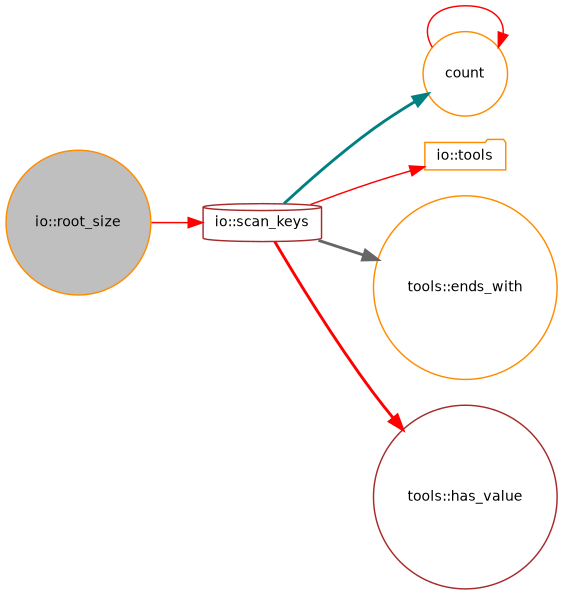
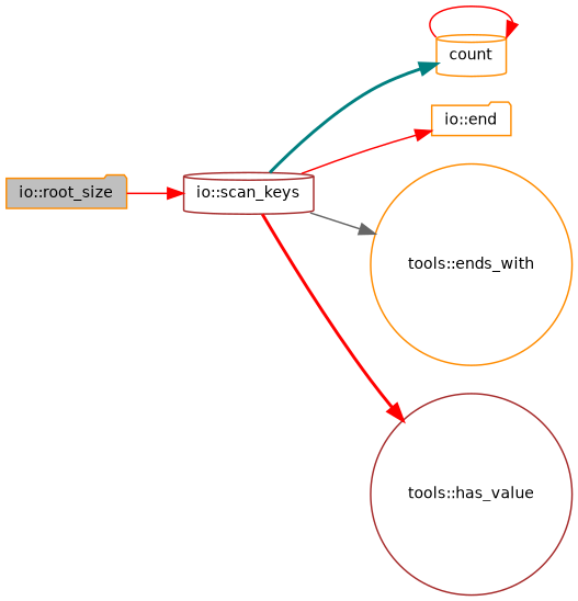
  digraph {
    rankdir=LR
    node [color=darkorange fillcolor=white fontname=Helvetica fontsize=10 shape=folder style=filled]
    edge [color=red fontname=Helvetica fontsize=10 labelfontname=Helvetica labelfontsize=10 style=solid]
-   n1 [fillcolor=grey75 fontcolor=black height=0.2 label="io::root_size" shape=circle width=0.4]
+   n1 [fillcolor=grey75 fontcolor=black height=0.2 label="io::root_size" width=0.4]
    n2 [color=brown height=0.2 label="io::scan_keys" shape=cylinder width=0.4]
-   n3 [height=0.2 label=count shape=circle width=0.4]
-   n4 [height=0.2 label="io::tools" width=0.4]
+   n3 [height=0.2 label=count shape=cylinder width=0.4]
+   n4 [height=0.2 label="io::end" width=0.4]
    n5 [height=0.2 label="tools::ends_with" shape=circle width=0.4]
    n6 [color=brown height=0.2 label="tools::has_value" shape=circle width=0.4]
    n1 -> n2
    n2 -> n3 [color=teal style=bold]
    n2 -> n4
-   n2 -> n5 [color=gray40 style=bold]
+   n2 -> n5 [color=gray40]
    n2 -> n6 [style=bold]
    n3 -> n3
  }
